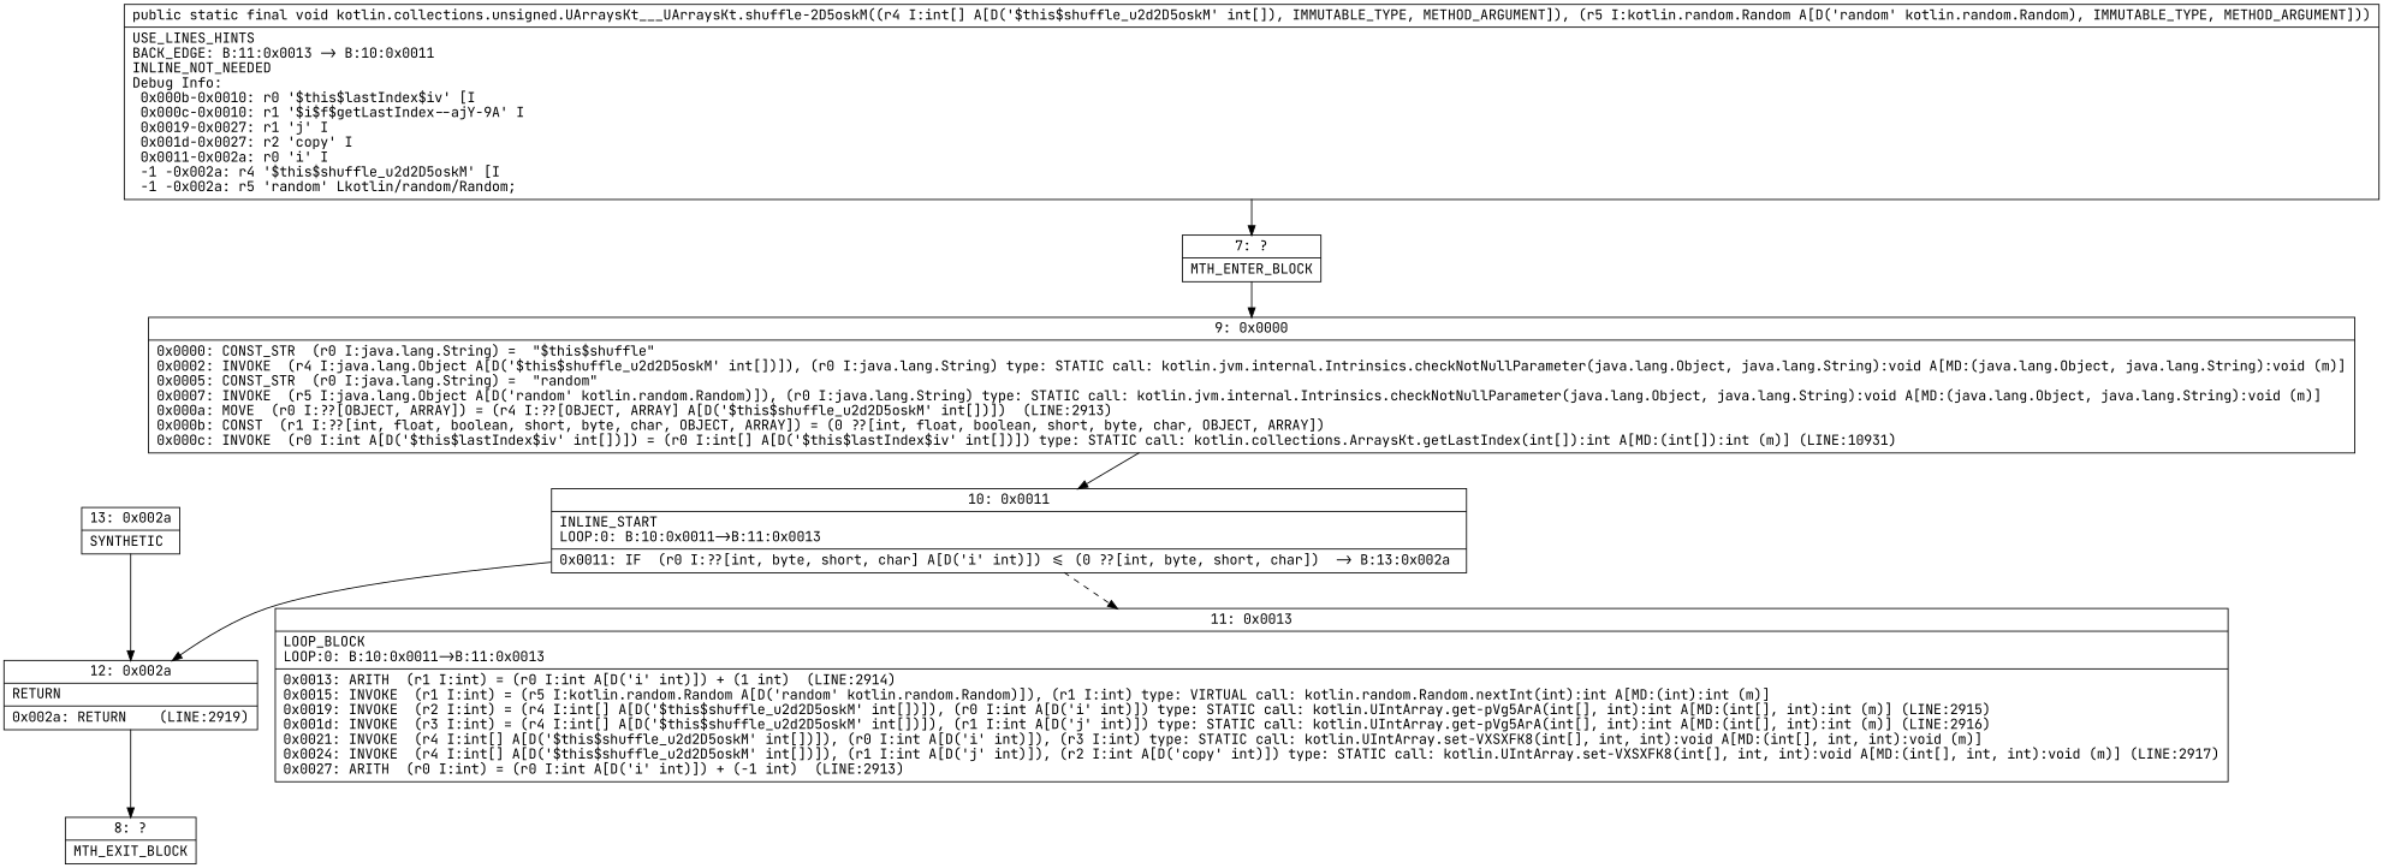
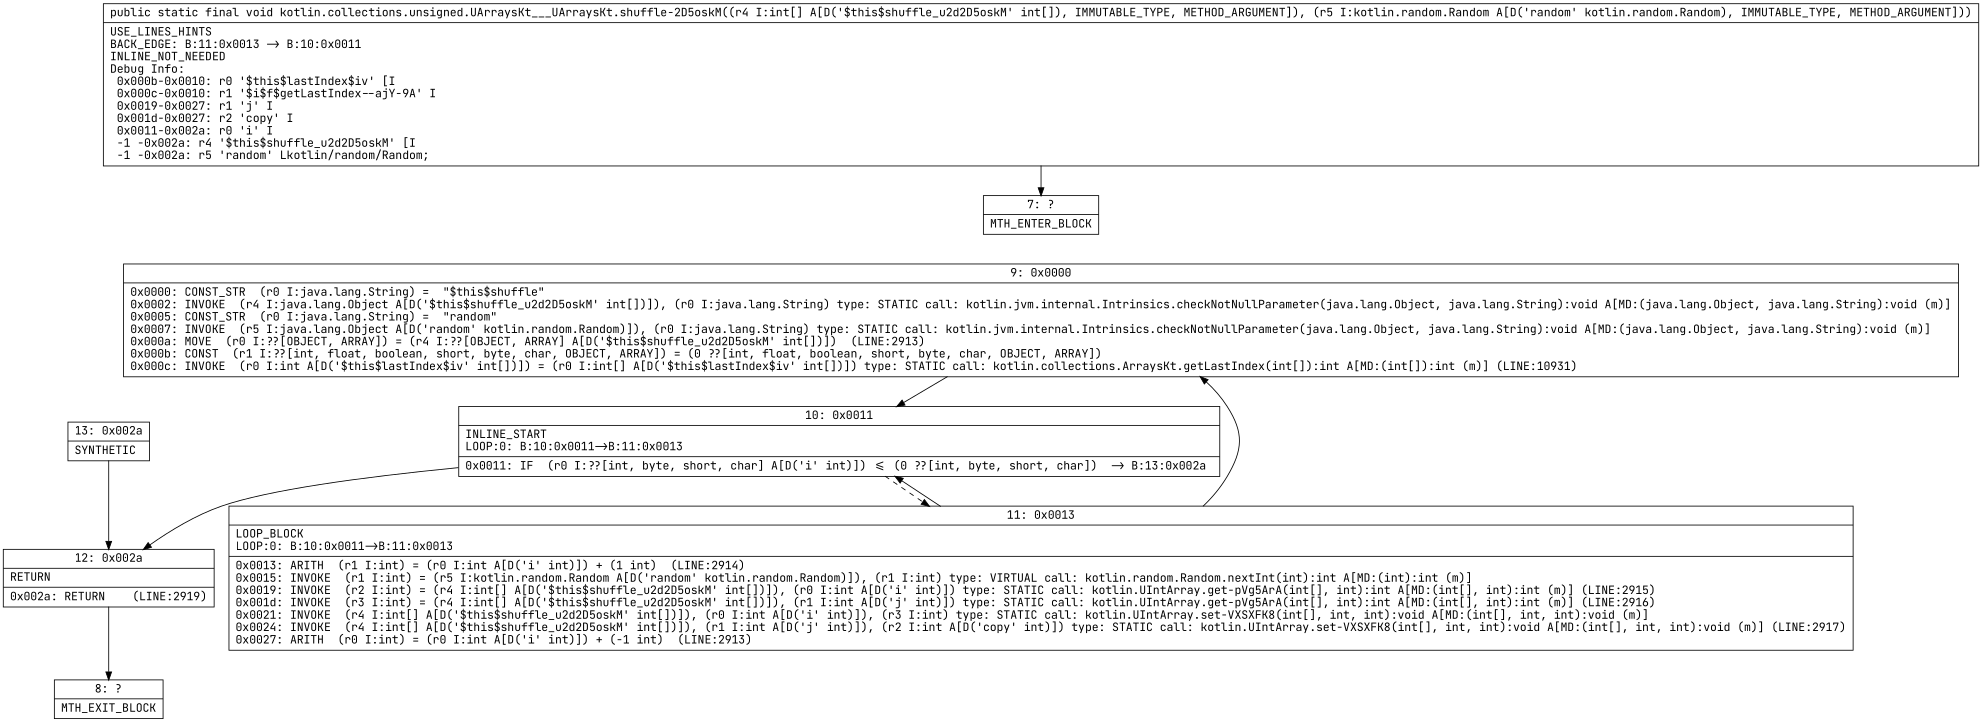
  digraph {
    fontname="JetBrains Mono"
    node [fontname="JetBrains Mono" shape=record]
    edge [fontname="JetBrains Mono"]
    n1 [label="{7\:\ ?|MTH_ENTER_BLOCK\l}"]
    n2 [label="{9\:\ 0x0000|0x0000: CONST_STR  (r0 I:java.lang.String) =  \"$this$shuffle\" \l0x0002: INVOKE  (r4 I:java.lang.Object A[D('$this$shuffle_u2d2D5oskM' int[])]), (r0 I:java.lang.String) type: STATIC call: kotlin.jvm.internal.Intrinsics.checkNotNullParameter(java.lang.Object, java.lang.String):void A[MD:(java.lang.Object, java.lang.String):void (m)]\l0x0005: CONST_STR  (r0 I:java.lang.String) =  \"random\" \l0x0007: INVOKE  (r5 I:java.lang.Object A[D('random' kotlin.random.Random)]), (r0 I:java.lang.String) type: STATIC call: kotlin.jvm.internal.Intrinsics.checkNotNullParameter(java.lang.Object, java.lang.String):void A[MD:(java.lang.Object, java.lang.String):void (m)]\l0x000a: MOVE  (r0 I:??[OBJECT, ARRAY]) = (r4 I:??[OBJECT, ARRAY] A[D('$this$shuffle_u2d2D5oskM' int[])])  (LINE:2913)\l0x000b: CONST  (r1 I:??[int, float, boolean, short, byte, char, OBJECT, ARRAY]) = (0 ??[int, float, boolean, short, byte, char, OBJECT, ARRAY]) \l0x000c: INVOKE  (r0 I:int A[D('$this$lastIndex$iv' int[])]) = (r0 I:int[] A[D('$this$lastIndex$iv' int[])]) type: STATIC call: kotlin.collections.ArraysKt.getLastIndex(int[]):int A[MD:(int[]):int (m)] (LINE:10931)\l}"]
    n3 [label="{10\:\ 0x0011|INLINE_START\lLOOP:0: B:10:0x0011\-\>B:11:0x0013\l|0x0011: IF  (r0 I:??[int, byte, short, char] A[D('i' int)]) \<= (0 ??[int, byte, short, char])  \-\> B:13:0x002a \l}"]
    n4 [label="{11\:\ 0x0013|LOOP_BLOCK\lLOOP:0: B:10:0x0011\-\>B:11:0x0013\l|0x0013: ARITH  (r1 I:int) = (r0 I:int A[D('i' int)]) + (1 int)  (LINE:2914)\l0x0015: INVOKE  (r1 I:int) = (r5 I:kotlin.random.Random A[D('random' kotlin.random.Random)]), (r1 I:int) type: VIRTUAL call: kotlin.random.Random.nextInt(int):int A[MD:(int):int (m)]\l0x0019: INVOKE  (r2 I:int) = (r4 I:int[] A[D('$this$shuffle_u2d2D5oskM' int[])]), (r0 I:int A[D('i' int)]) type: STATIC call: kotlin.UIntArray.get\-pVg5ArA(int[], int):int A[MD:(int[], int):int (m)] (LINE:2915)\l0x001d: INVOKE  (r3 I:int) = (r4 I:int[] A[D('$this$shuffle_u2d2D5oskM' int[])]), (r1 I:int A[D('j' int)]) type: STATIC call: kotlin.UIntArray.get\-pVg5ArA(int[], int):int A[MD:(int[], int):int (m)] (LINE:2916)\l0x0021: INVOKE  (r4 I:int[] A[D('$this$shuffle_u2d2D5oskM' int[])]), (r0 I:int A[D('i' int)]), (r3 I:int) type: STATIC call: kotlin.UIntArray.set\-VXSXFK8(int[], int, int):void A[MD:(int[], int, int):void (m)]\l0x0024: INVOKE  (r4 I:int[] A[D('$this$shuffle_u2d2D5oskM' int[])]), (r1 I:int A[D('j' int)]), (r2 I:int A[D('copy' int)]) type: STATIC call: kotlin.UIntArray.set\-VXSXFK8(int[], int, int):void A[MD:(int[], int, int):void (m)] (LINE:2917)\l0x0027: ARITH  (r0 I:int) = (r0 I:int A[D('i' int)]) + (\-1 int)  (LINE:2913)\l}"]
    n5 [label="{12\:\ 0x002a|RETURN\l|0x002a: RETURN    (LINE:2919)\l}"]
    n6 [label="{13\:\ 0x002a|SYNTHETIC\l}"]
    n7 [label="{8\:\ ?|MTH_EXIT_BLOCK\l}"]
    n8 [label="{public static final void kotlin.collections.unsigned.UArraysKt___UArraysKt.shuffle\-2D5oskM((r4 I:int[] A[D('$this$shuffle_u2d2D5oskM' int[]), IMMUTABLE_TYPE, METHOD_ARGUMENT]), (r5 I:kotlin.random.Random A[D('random' kotlin.random.Random), IMMUTABLE_TYPE, METHOD_ARGUMENT]))  | USE_LINES_HINTS\lBACK_EDGE: B:11:0x0013 \-\> B:10:0x0011\lINLINE_NOT_NEEDED\lDebug Info:\l  0x000b\-0x0010: r0 '$this$lastIndex$iv' [I\l  0x000c\-0x0010: r1 '$i$f$getLastIndex\-\-ajY\-9A' I\l  0x0019\-0x0027: r1 'j' I\l  0x001d\-0x0027: r2 'copy' I\l  0x0011\-0x002a: r0 'i' I\l  \-1 \-0x002a: r4 '$this$shuffle_u2d2D5oskM' [I\l  \-1 \-0x002a: r5 'random' Lkotlin\/random\/Random;\l}"]
-   n1 -> n2
+   n4 -> n2
    n2 -> n3
    n3 -> n4 [style=dashed]
    n3 -> n5
+   n4 -> n3
    n5 -> n7
    n6 -> n5
    n8 -> n1
  }
